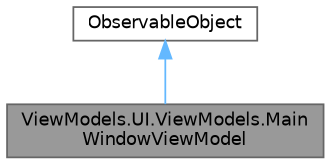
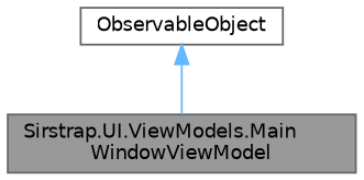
  digraph {
    node [color=gray40 fontname=Helvetica fontsize=10 shape=box style=filled]
-   n1 [fillcolor=grey60 fontcolor=black height=0.2 label="ViewModels.UI.ViewModels.Main\lWindowViewModel" width=0.4]
+   n1 [fillcolor=grey60 fontcolor=black height=0.2 label="Sirstrap.UI.ViewModels.Main\lWindowViewModel" width=0.4]
    n2 [fillcolor=white height=0.2 label=ObservableObject width=0.4]
    n2 -> n1 [color=steelblue1 dir=back fontname=Helvetica fontsize=10 labelfontname=Helvetica labelfontsize=10 style=solid]
  }
